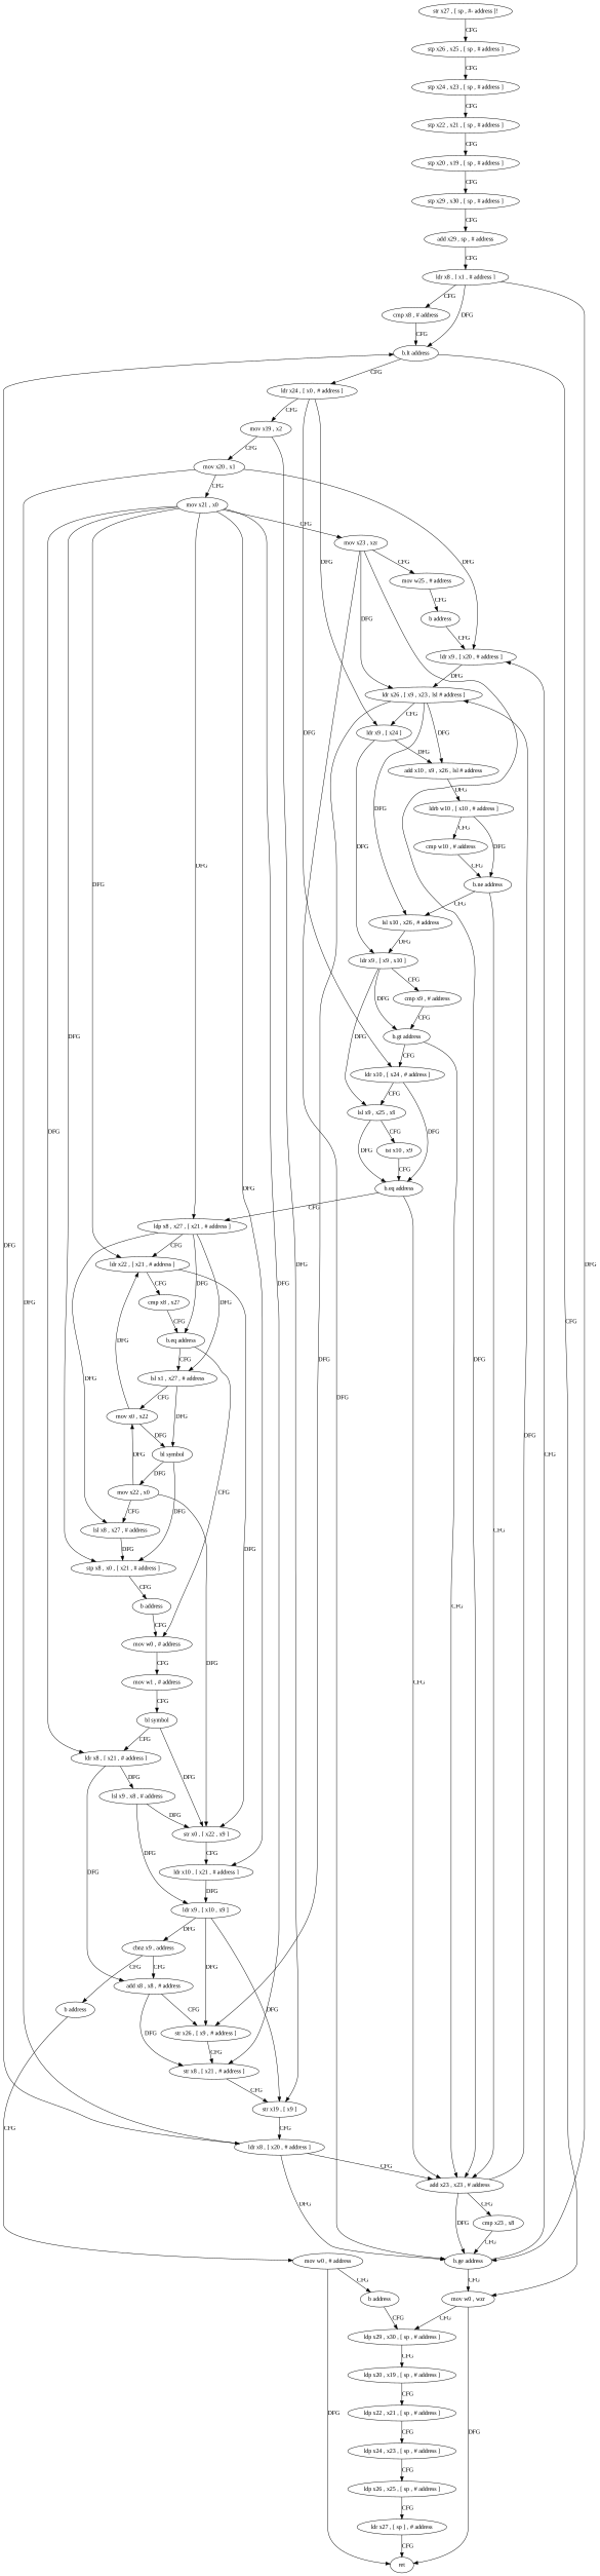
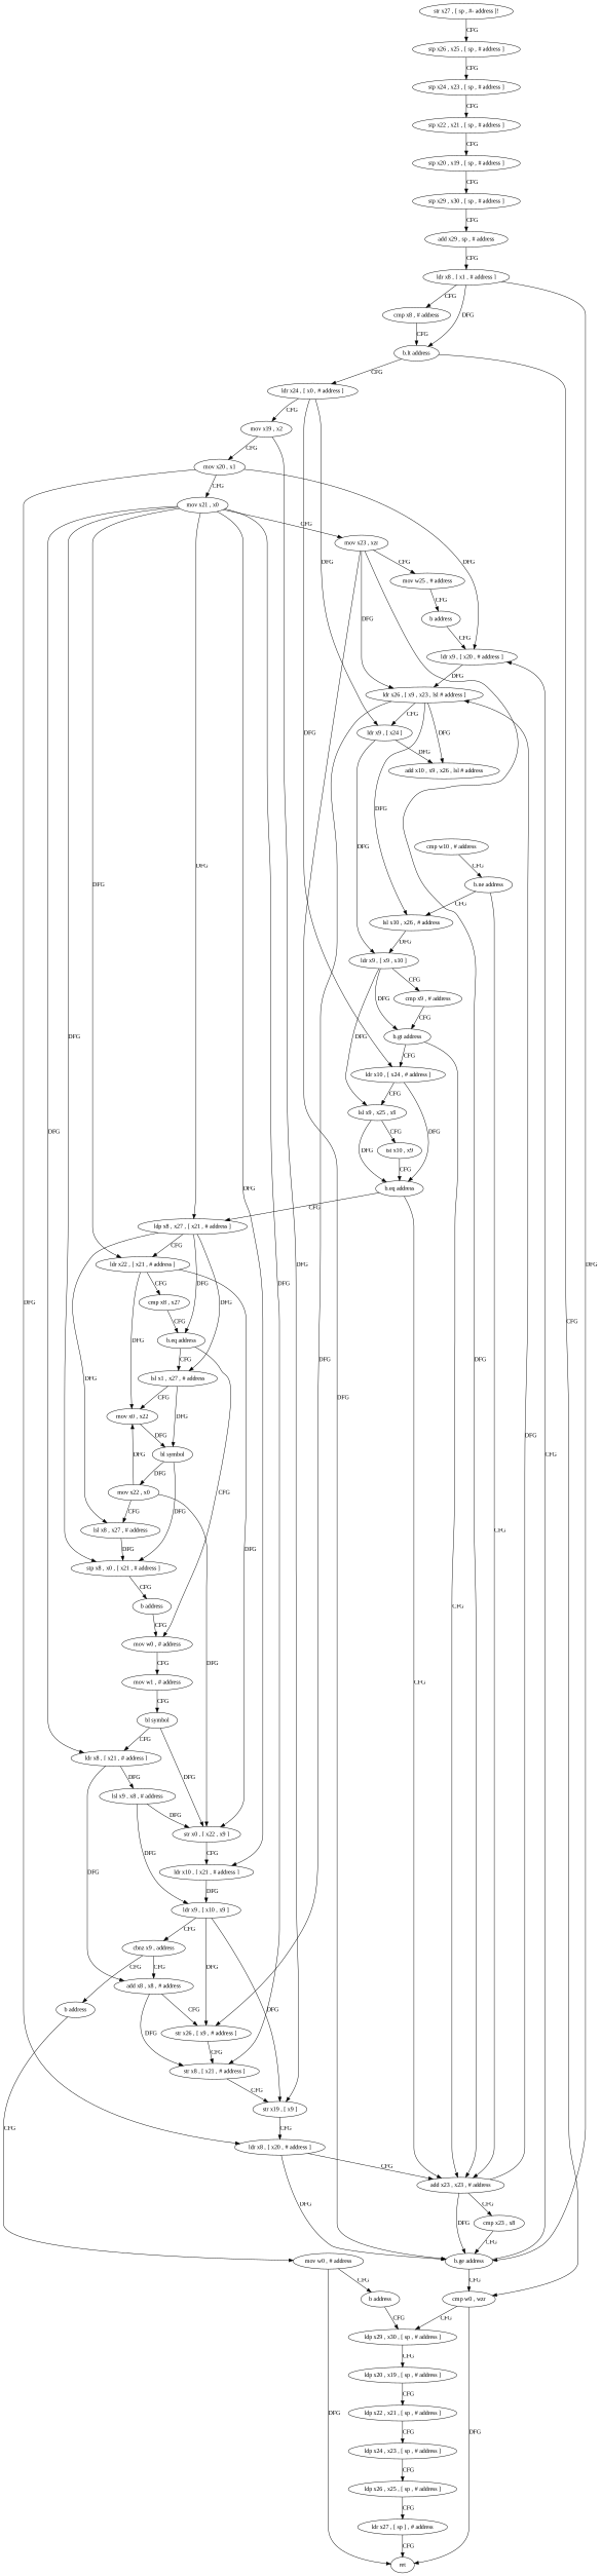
  digraph {
    fontname="Liberation Serif"
    node [fontname="Liberation Serif"]
    edge [fontname="Liberation Serif"]
    n1 [label="str x27 , [ sp , #- address ]!"]
    n2 [label="stp x26 , x25 , [ sp , # address ]"]
    n3 [label="stp x24 , x23 , [ sp , # address ]"]
    n4 [label="stp x22 , x21 , [ sp , # address ]"]
    n5 [label="stp x20 , x19 , [ sp , # address ]"]
    n6 [label="stp x29 , x30 , [ sp , # address ]"]
    n7 [label="add x29 , sp , # address"]
    n8 [label="ldr x8 , [ x1 , # address ]"]
    n9 [label="cmp x8 , # address"]
    n10 [label="b.lt address"]
    n11 [label="b.ge address"]
-   n12 [label="mov w0 , wzr"]
+   n12 [label="cmp w0 , wzr"]
    n13 [label="ldr x24 , [ x0 , # address ]"]
    n14 [label="ldr x9 , [ x20 , # address ]"]
    n15 [label="ldp x29 , x30 , [ sp , # address ]"]
    n16 [label=ret]
    n17 [label="mov x19 , x2"]
    n18 [label="ldr x9 , [ x24 ]"]
    n19 [label="ldr x10 , [ x24 , # address ]"]
    n20 [label="ldp x20 , x19 , [ sp , # address ]"]
    n21 [label="mov x20 , x1"]
    n22 [label="str x19 , [ x9 ]"]
    n23 [label="add x10 , x9 , x26 , lsl # address"]
    n24 [label="ldr x9 , [ x9 , x10 ]"]
    n25 [label="lsl x9 , x25 , x9"]
    n26 [label="b.eq address"]
    n27 [label="ldp x22 , x21 , [ sp , # address ]"]
    n28 [label="mov x21 , x0"]
    n29 [label="ldr x8 , [ x20 , # address ]"]
    n30 [label="mov x23 , xzr"]
    n31 [label="ldp x8 , x27 , [ x21 , # address ]"]
    n32 [label="ldr x22 , [ x21 , # address ]"]
    n33 [label="ldr x8 , [ x21 , # address ]"]
    n34 [label="ldr x10 , [ x21 , # address ]"]
    n35 [label="stp x8 , x0 , [ x21 , # address ]"]
    n36 [label="str x8 , [ x21 , # address ]"]
    n37 [label="ldr x26 , [ x9 , x23 , lsl # address ]"]
    n38 [label="add x23 , x23 , # address"]
    n39 [label="mov w25 , # address"]
    n40 [label="b.eq address"]
    n41 [label="lsl x1 , x27 , # address"]
    n42 [label="lsl x8 , x27 , # address"]
    n43 [label="cmp x8 , x27"]
    n44 [label="mov x0 , x22"]
    n45 [label="str x0 , [ x22 , x9 ]"]
    n46 [label="lsl x9 , x8 , # address"]
    n47 [label="add x8 , x8 , # address"]
    n48 [label="ldr x9 , [ x10 , x9 ]"]
    n49 [label="b address"]
    n50 [label="b address"]
    n51 [label="lsl x10 , x26 , # address"]
    n52 [label="str x26 , [ x9 , # address ]"]
    n53 [label="cmp x23 , x8"]
-   n54 [label="ldrb w10 , [ x10 , # address ]"]
    n55 [label="cmp x9 , # address"]
    n56 [label="b.gt address"]
    n57 [label="cmp w10 , # address"]
    n58 [label="b.ne address"]
    n59 [label="tst x10 , x9"]
    n60 [label="mov w0 , # address"]
    n61 [label="bl symbol"]
    n62 [label="mov w1 , # address"]
    n63 [label="mov x22 , x0"]
    n64 [label="bl symbol"]
    n65 [label="mov w0 , # address"]
    n66 [label="b address"]
    n67 [label="cbnz x9 , address"]
    n68 [label="b address"]
    n69 [label="ldp x24 , x23 , [ sp , # address ]"]
    n70 [label="ldp x26 , x25 , [ sp , # address ]"]
    n71 [label="ldr x27 , [ sp ] , # address"]
    n1 -> n2 [label=CFG]
    n2 -> n3 [label=CFG]
    n3 -> n4 [label=CFG]
    n4 -> n5 [label=CFG]
    n5 -> n6 [label=CFG]
    n6 -> n7 [label=CFG]
    n7 -> n8 [label=CFG]
    n8 -> n9 [label=CFG]
    n8 -> n10 [label=DFG]
    n8 -> n11 [label=DFG]
    n9 -> n10 [label=CFG]
    n10 -> n12 [label=CFG]
    n10 -> n13 [label=CFG]
    n11 -> n12 [label=CFG]
    n11 -> n14 [label=CFG]
    n12 -> n15 [label=CFG]
    n12 -> n16 [label=DFG]
    n13 -> n17 [label=CFG]
    n13 -> n18 [label=DFG]
    n13 -> n19 [label=DFG]
    n14 -> n37 [label=DFG]
    n15 -> n20 [label=CFG]
    n17 -> n21 [label=CFG]
    n17 -> n22 [label=DFG]
    n18 -> n23 [label=DFG]
    n18 -> n24 [label=DFG]
    n19 -> n25 [label=CFG]
    n19 -> n26 [label=DFG]
    n20 -> n27 [label=CFG]
    n21 -> n14 [label=DFG]
    n21 -> n28 [label=CFG]
    n21 -> n29 [label=DFG]
    n22 -> n29 [label=CFG]
-   n23 -> n54 [label=DFG]
    n24 -> n25 [label=DFG]
    n24 -> n55 [label=CFG]
    n24 -> n56 [label=DFG]
    n25 -> n26 [label=DFG]
    n25 -> n59 [label=CFG]
    n26 -> n31 [label=CFG]
    n26 -> n38 [label=CFG]
    n27 -> n69 [label=CFG]
    n28 -> n30 [label=CFG]
    n28 -> n31 [label=DFG]
    n28 -> n32 [label=DFG]
    n28 -> n33 [label=DFG]
    n28 -> n34 [label=DFG]
    n28 -> n35 [label=DFG]
    n28 -> n36 [label=DFG]
-   n29 -> n10 [label=DFG]
    n29 -> n11 [label=DFG]
    n29 -> n38 [label=CFG]
    n30 -> n11 [label=DFG]
    n30 -> n37 [label=DFG]
    n30 -> n38 [label=DFG]
    n30 -> n39 [label=CFG]
    n31 -> n32 [label=CFG]
    n31 -> n40 [label=DFG]
    n31 -> n41 [label=DFG]
    n31 -> n42 [label=DFG]
    n32 -> n43 [label=CFG]
-   n44 -> n32 [label=DFG]
+   n32 -> n44 [label=DFG]
    n32 -> n45 [label=DFG]
    n33 -> n46 [label=DFG]
    n33 -> n47 [label=DFG]
    n34 -> n48 [label=DFG]
    n35 -> n49 [label=CFG]
    n36 -> n22 [label=CFG]
    n37 -> n18 [label=CFG]
    n37 -> n23 [label=DFG]
    n37 -> n51 [label=DFG]
    n37 -> n52 [label=DFG]
    n38 -> n11 [label=DFG]
    n38 -> n37 [label=DFG]
    n38 -> n53 [label=CFG]
    n39 -> n50 [label=CFG]
    n40 -> n41 [label=CFG]
    n40 -> n60 [label=CFG]
    n41 -> n44 [label=CFG]
    n41 -> n61 [label=DFG]
    n42 -> n35 [label=DFG]
    n43 -> n40 [label=CFG]
    n44 -> n61 [label=DFG]
    n45 -> n34 [label=CFG]
    n46 -> n45 [label=DFG]
    n46 -> n48 [label=DFG]
    n47 -> n36 [label=DFG]
    n47 -> n52 [label=CFG]
    n48 -> n22 [label=DFG]
    n48 -> n52 [label=DFG]
-   n48 -> n67 [label=DFG]
+   n48 -> n67 [label=CFG]
    n49 -> n60 [label=CFG]
    n50 -> n14 [label=CFG]
    n51 -> n24 [label=DFG]
    n52 -> n36 [label=CFG]
    n53 -> n11 [label=CFG]
-   n54 -> n57 [label=CFG]
-   n54 -> n58 [label=DFG]
    n55 -> n56 [label=CFG]
    n56 -> n19 [label=CFG]
    n56 -> n38 [label=CFG]
    n57 -> n58 [label=CFG]
    n58 -> n38 [label=CFG]
    n58 -> n51 [label=CFG]
    n59 -> n26 [label=CFG]
    n60 -> n62 [label=CFG]
    n61 -> n35 [label=DFG]
    n61 -> n63 [label=DFG]
    n62 -> n64 [label=CFG]
    n63 -> n42 [label=CFG]
    n63 -> n44 [label=DFG]
    n63 -> n45 [label=DFG]
    n64 -> n33 [label=CFG]
    n64 -> n45 [label=DFG]
    n65 -> n16 [label=DFG]
    n65 -> n66 [label=CFG]
    n66 -> n15 [label=CFG]
    n67 -> n47 [label=CFG]
    n67 -> n68 [label=CFG]
    n68 -> n65 [label=CFG]
    n69 -> n70 [label=CFG]
    n70 -> n71 [label=CFG]
    n71 -> n16 [label=CFG]
  }
